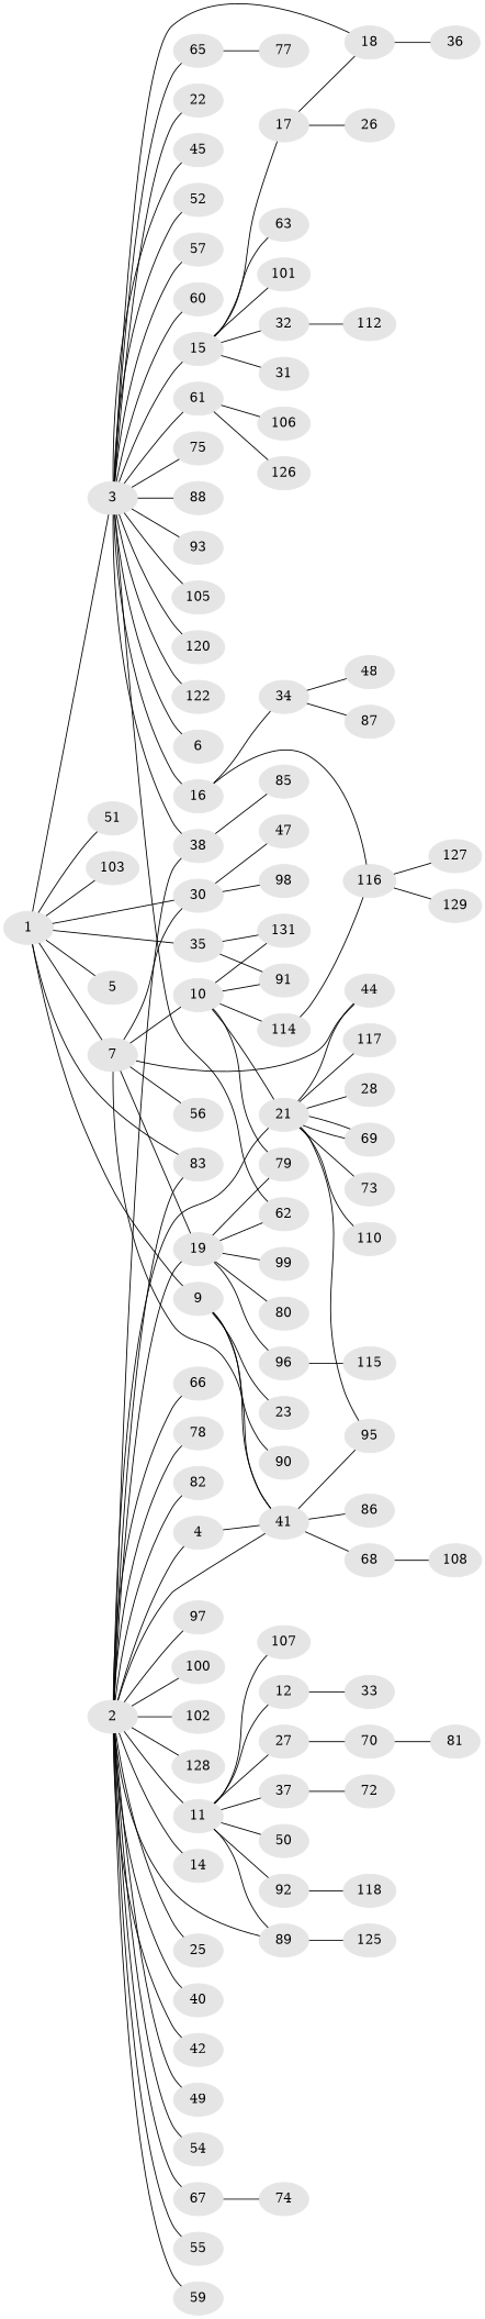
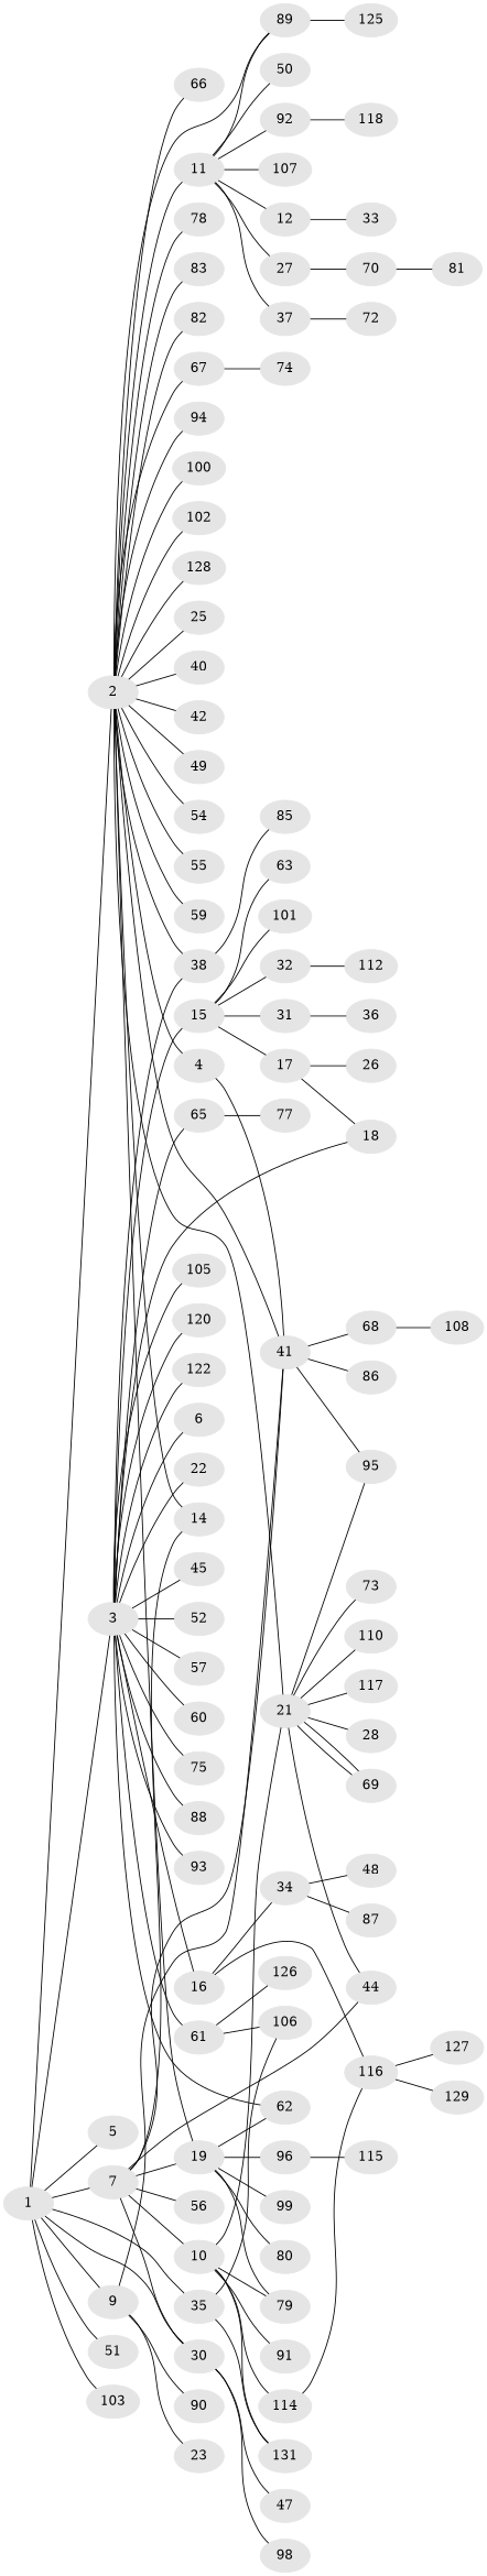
  graph {
    rankdir=LR
    node [color=gray90 style=filled]
    1 [super="+13"]
    2 [super="+43"]
    3 [super="+113"]
    5
    7 [super="+8"]
    9 [super="+58"]
    30 [super="+109"]
    35
    51
    103
    4
    11 [super="+124"]
    14
    19 [super="+29"]
    21 [super="+53"]
    25
    38 [super="+130"]
    40
    41 [super="+46"]
    42 [super="+136"]
    49
    54
    55
    59
    66 [super="+76"]
    67
    78
    83
    n29 [label=82]
    89 [super="+135"]
-   97
+   97 [label=94]
    100
    102
    128
    6
    15 [super="+39"]
    16
    18 [super="+24"]
    22 [super="+132"]
    45
    52
    57
    60
    61 [super="+71"]
    62
    65 [super="+119"]
    75
    88
    93
    105
    120
    122
    10 [super="+20"]
    44 [super="+123"]
    56
    23
    90
    47
    98
    131
    106
    12
    27 [super="+104"]
    37 [super="+121"]
    50
    92 [super="+94"]
    107
    79
    80
    96
    99
    28
    69 [super="+111"]
    73
    110
    117
    95 [super="+134"]
    85
    68
    86
    74
    125
    17
    31
    32 [super="+64"]
    63
    101
    34
    116
    36
    126
    77
    91
    114 [super="+133"]
    33
    70
    72
    118
    26
    112
    48
    87
    127
    129
    115
    81 [super="+82"]
    108
-   1 -- 83
+   1 -- 2
    1 -- 3 [weight=2]
    1 -- 5
    1 -- 7
    1 -- 9
    1 -- 30
    1 -- 35
    1 -- 51
    1 -- 103
    2 -- 4
    2 -- 11
    2 -- 14
    2 -- 19
    2 -- 21
    2 -- 25
    2 -- 38
    2 -- 40
    2 -- 41 [weight=2]
    2 -- 42
    2 -- 49
    2 -- 54
    2 -- 55
    2 -- 59
    2 -- 66
    2 -- 67
    2 -- 78
    2 -- 83
    2 -- n29
    2 -- 89
    2 -- 97
    2 -- 100
    2 -- 102
    2 -- 128
    3 -- 38
    3 -- 6
    3 -- 15
    3 -- 16
    3 -- 18
    3 -- 22
    3 -- 45
    3 -- 52
    3 -- 57
    3 -- 60
    3 -- 61
    3 -- 62
    3 -- 65
    3 -- 75
    3 -- 88
    3 -- 93
    3 -- 105
    3 -- 120
    3 -- 122
    7 -- 30
+   7 -- 14
    7 -- 19
    7 -- 41
    7 -- 10 [weight=2]
    7 -- 44
    7 -- 56
    9 -- 41
    9 -- 23
    9 -- 90
    30 -- 47
    30 -- 98
    35 -- 131
-   35 -- 91
+   35 -- 106
    4 -- 41
    11 -- 89
    11 -- 12
    11 -- 27
    11 -- 37
    11 -- 50
    11 -- 92
    11 -- 107
    19 -- 62
    19 -- 79
    19 -- 80
    19 -- 96
    19 -- 99
    21 -- 44
    21 -- 28
    21 -- 69
    21 -- 69
    21 -- 73
    21 -- 110
    21 -- 117
    21 -- 95
    38 -- 85
    41 -- 95
    41 -- 68
    41 -- 86
    67 -- 74
    89 -- 125
    15 -- 17
    15 -- 31
    15 -- 32
    15 -- 63
    15 -- 101
    16 -- 34
    16 -- 116
-   18 -- 36
+   31 -- 36
    61 -- 106
    61 -- 126
    65 -- 77
    10 -- 21
    10 -- 131
    10 -- 79
    10 -- 91
    10 -- 114
    12 -- 33
    27 -- 70
    37 -- 72
    92 -- 118
    96 -- 115
    68 -- 108
    17 -- 18
    17 -- 26
    32 -- 112
    34 -- 48
    34 -- 87
    116 -- 127
    116 -- 129
    114 -- 116
    70 -- 81
  }
